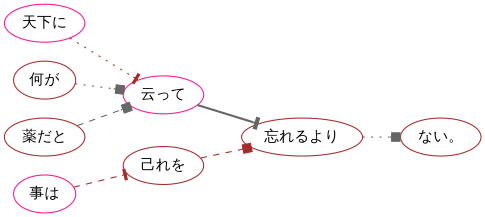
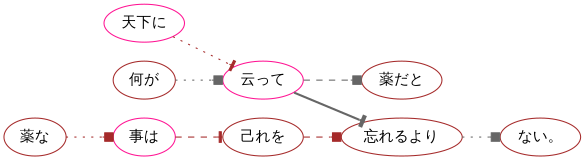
  digraph {
    rankdir=LR
    node [color=brown]
    edge [arrowhead=box color=brown style=dotted]
    n1 [color=deeppink label="天下に"]
    n2 [color=deeppink label="云って"]
    n3 [label="忘れるより"]
    n4 [label="何が"]
    n5 [label="薬だと"]
    n6 [label="ない。"]
    n7 [label="己れを"]
+   n8 [label="薬な"]
    n9 [color=deeppink label="事は"]
    n1 -> n2 [arrowhead=tee]
    n2 -> n3 [arrowhead=tee color=gray40 style=bold]
    n3 -> n6 [color=gray40]
    n4 -> n2 [color=gray40]
-   n5 -> n2 [color=gray40 style=dashed]
+   n2 -> n5 [color=gray40 style=dashed]
    n7 -> n3 [style=dashed]
+   n8 -> n9
    n9 -> n7 [arrowhead=tee style=dashed]
  }
